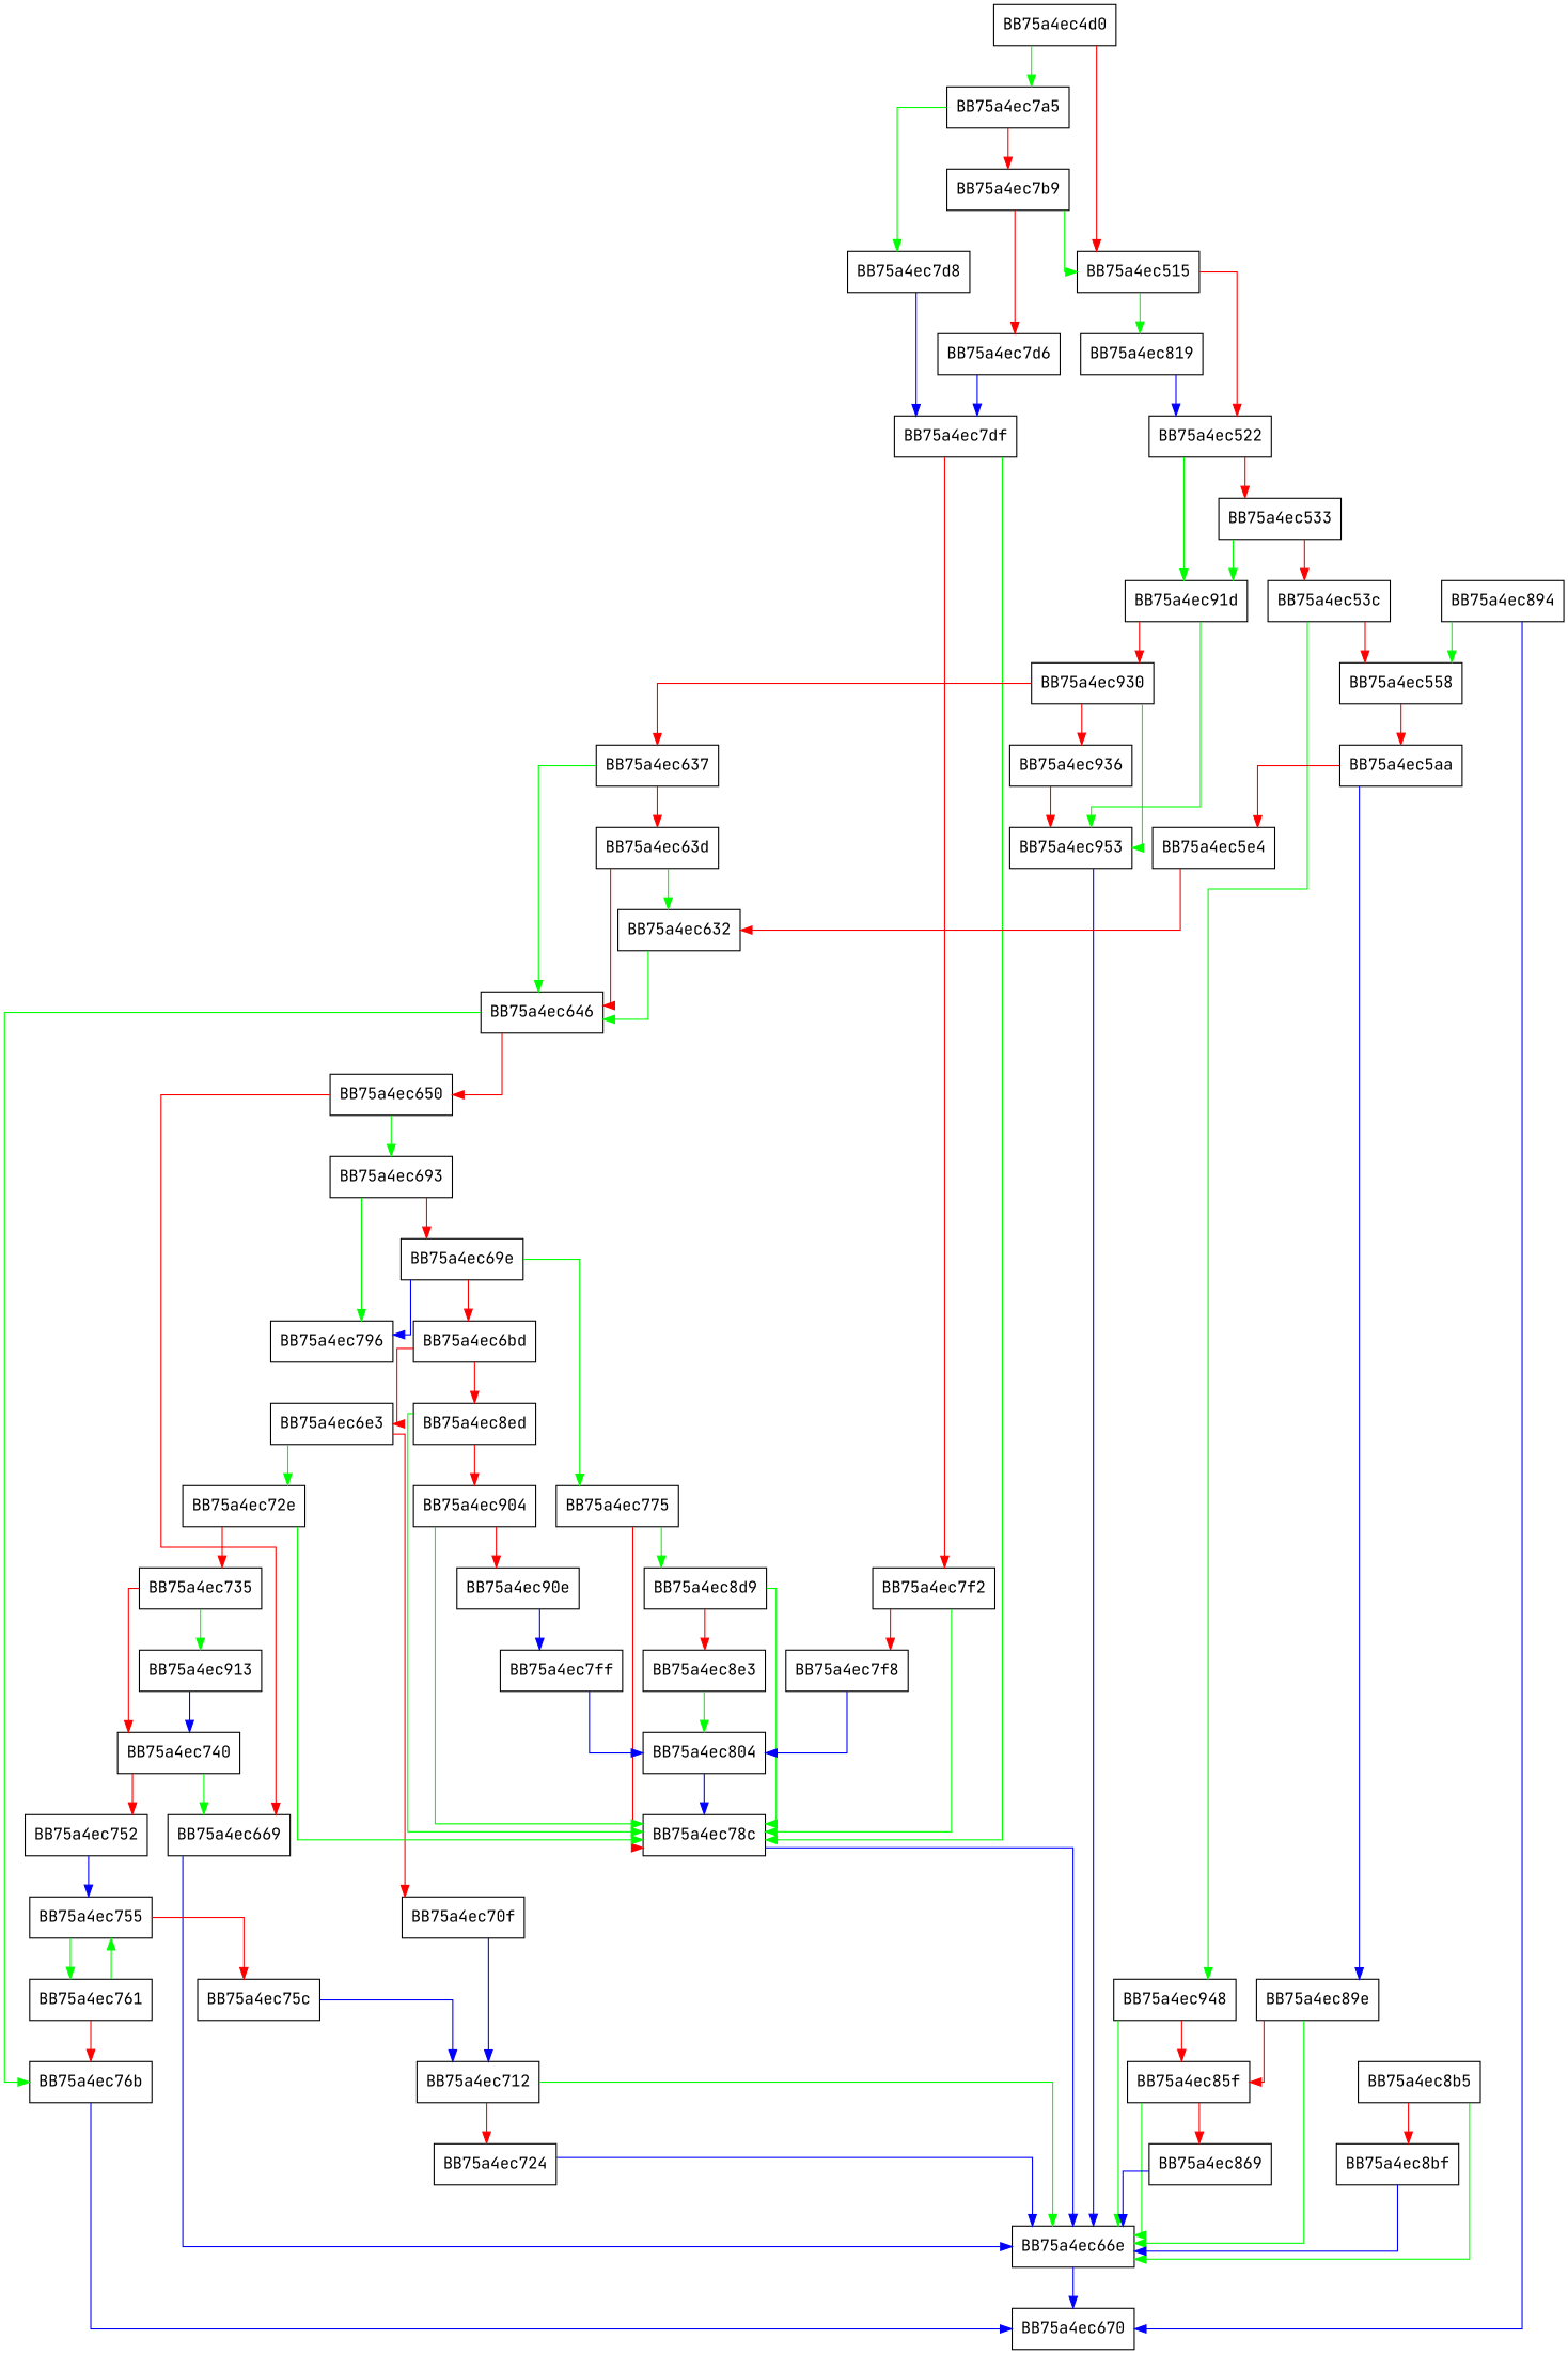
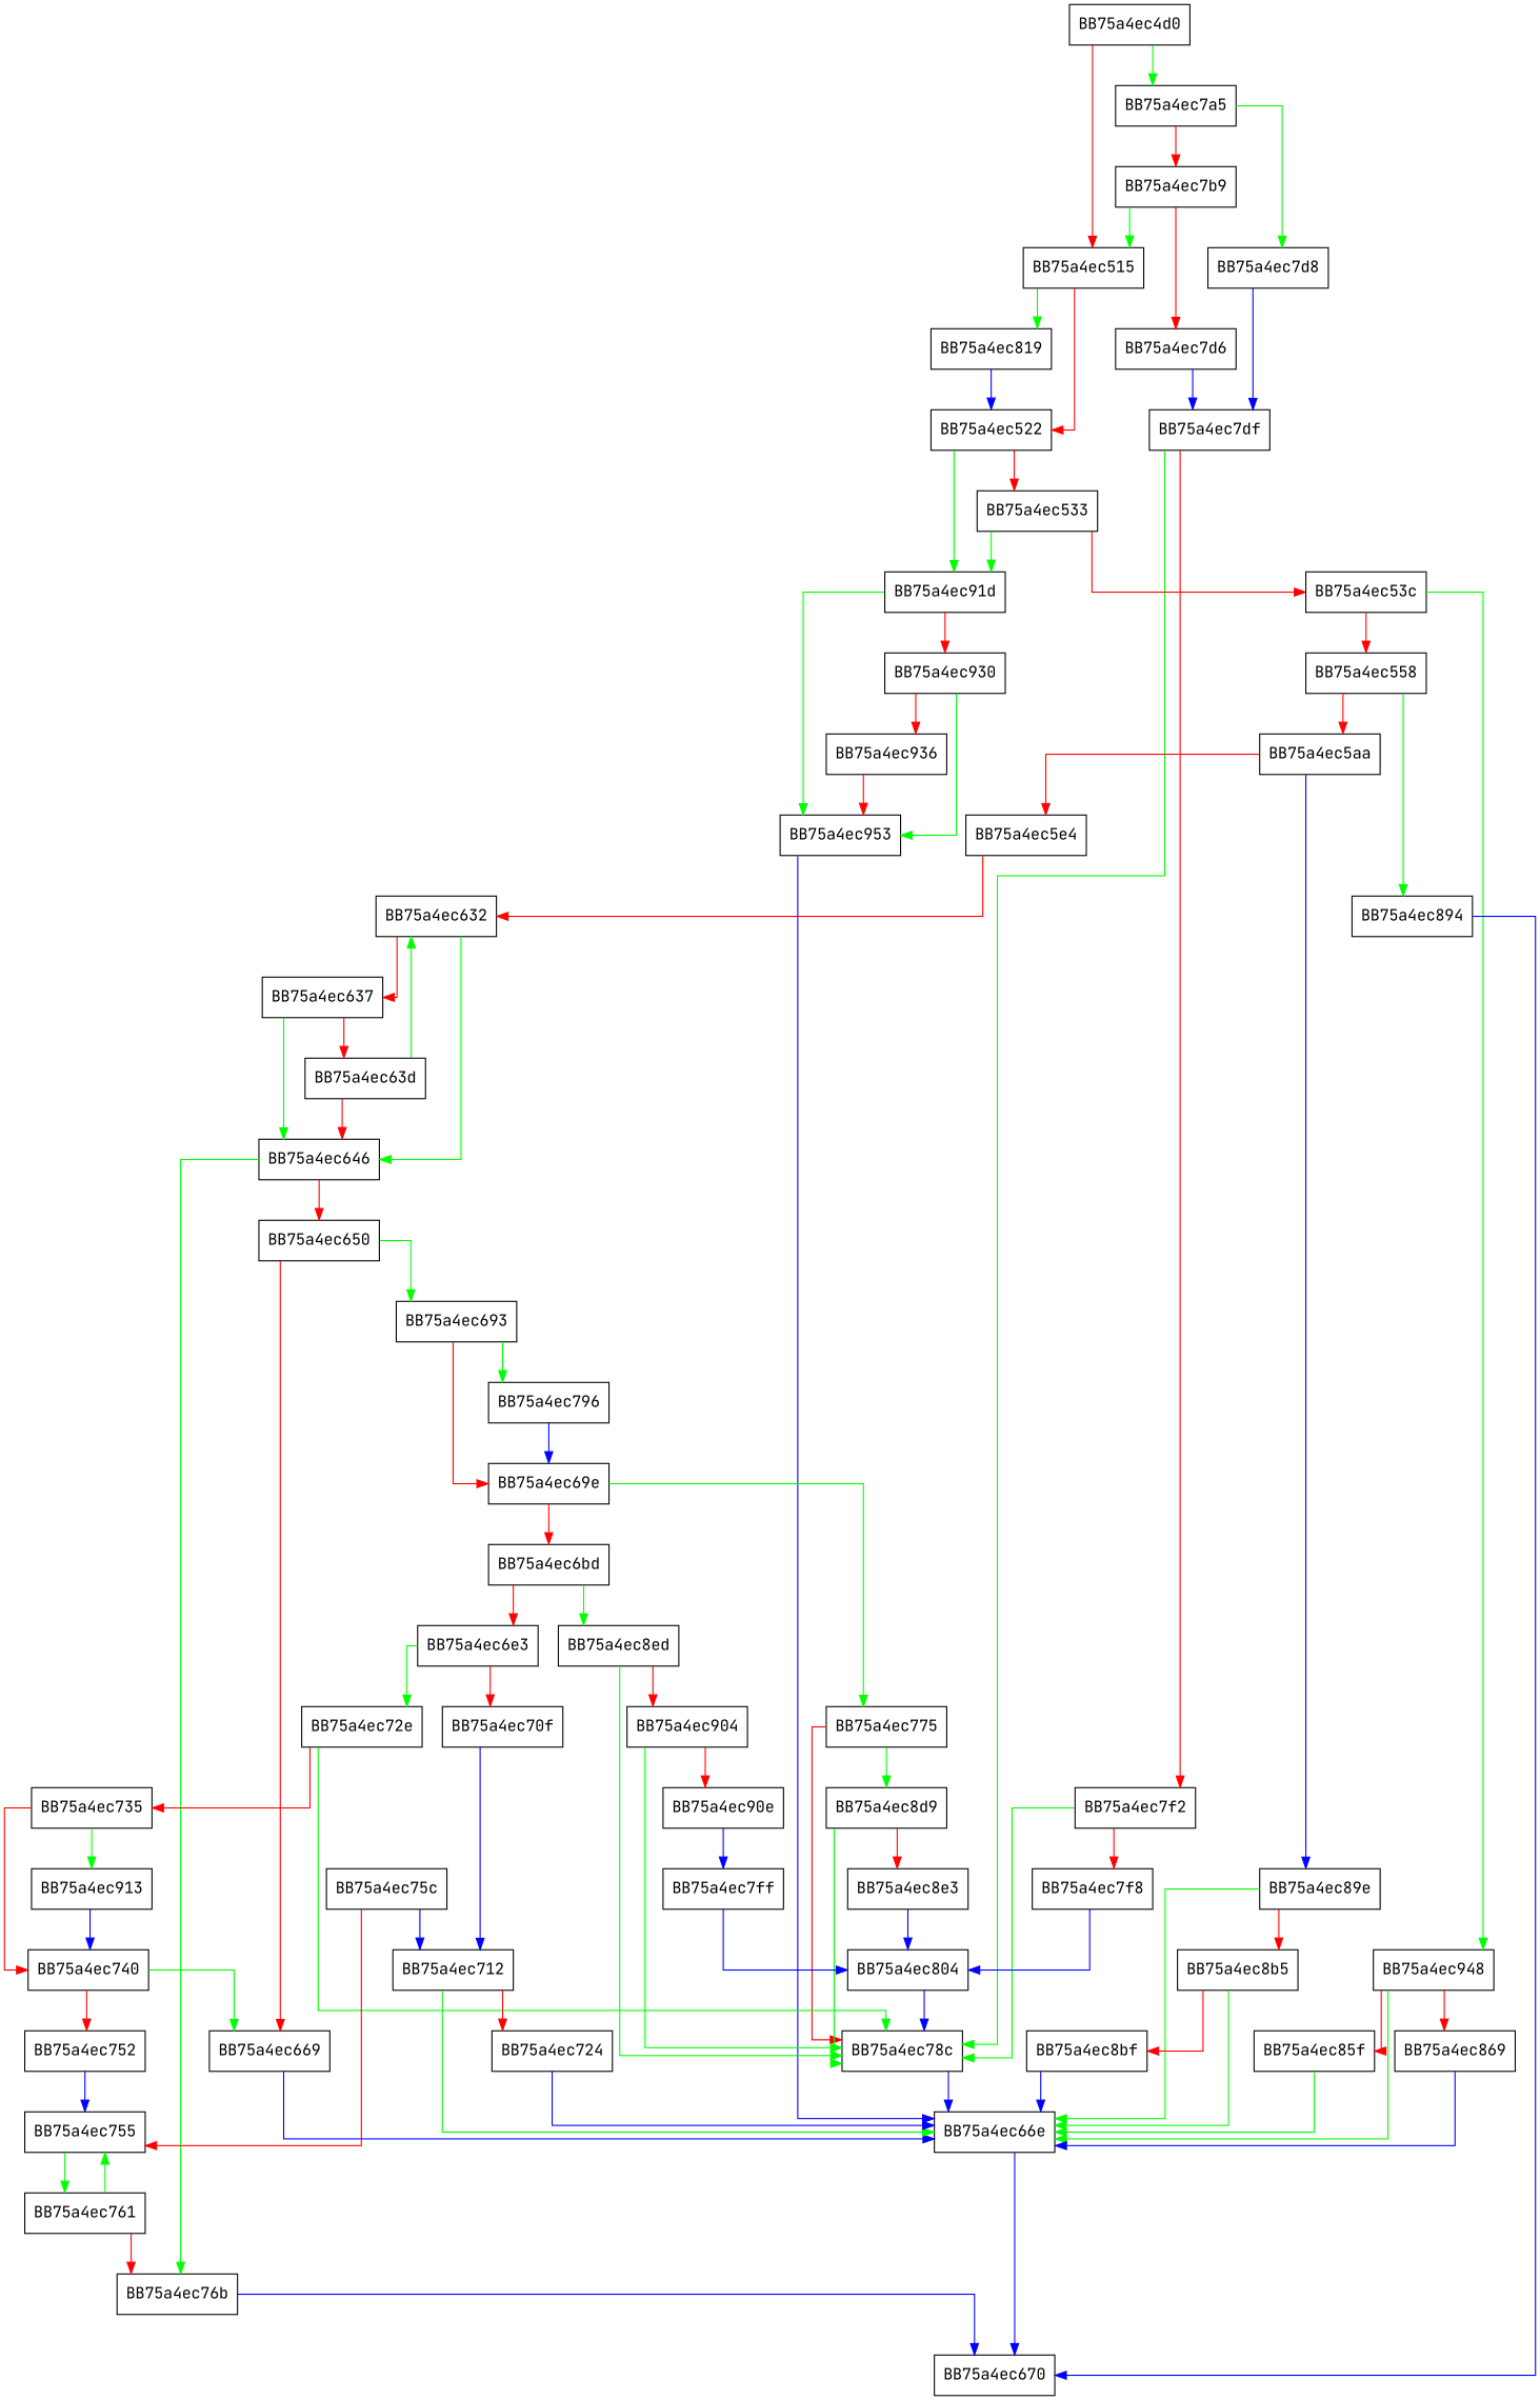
  digraph {
    fontname="JetBrains Mono"
    splines=ortho
    node [fontname="JetBrains Mono" shape=box]
    edge [color=red fontname="JetBrains Mono"]
    BB75a4ec4d0
    BB75a4ec7a5
    BB75a4ec515
    BB75a4ec7d8
    BB75a4ec7b9
    BB75a4ec819
    BB75a4ec522
    BB75a4ec7df
    BB75a4ec7d6
    BB75a4ec91d
    BB75a4ec533
    BB75a4ec953
    BB75a4ec930
    BB75a4ec53c
    BB75a4ec66e
    BB75a4ec936
    n17 [label=BB75a4ec948]
    BB75a4ec558
    BB75a4ec85f
    BB75a4ec894
    BB75a4ec5aa
    BB75a4ec670
    BB75a4ec869
    BB75a4ec89e
    BB75a4ec5e4
    BB75a4ec8b5
    BB75a4ec632
    BB75a4ec8bf
    BB75a4ec646
    BB75a4ec637
    BB75a4ec76b
    BB75a4ec650
    BB75a4ec63d
    BB75a4ec693
    BB75a4ec669
    BB75a4ec796
    BB75a4ec69e
    BB75a4ec775
    BB75a4ec6bd
    BB75a4ec78c
    BB75a4ec8d9
    BB75a4ec8ed
    BB75a4ec6e3
    BB75a4ec8e3
    BB75a4ec904
    BB75a4ec72e
    BB75a4ec70f
    BB75a4ec90e
    BB75a4ec735
    BB75a4ec712
    BB75a4ec913
    BB75a4ec740
    BB75a4ec724
    BB75a4ec752
    BB75a4ec755
    BB75a4ec761
    BB75a4ec75c
    BB75a4ec804
    BB75a4ec7f2
    BB75a4ec7f8
    BB75a4ec7ff
    BB75a4ec4d0 -> BB75a4ec7a5 [color=green]
    BB75a4ec4d0 -> BB75a4ec515
    BB75a4ec7a5 -> BB75a4ec7d8 [color=green]
    BB75a4ec7a5 -> BB75a4ec7b9
    BB75a4ec515 -> BB75a4ec819 [color=green]
    BB75a4ec515 -> BB75a4ec522
    BB75a4ec7d8 -> BB75a4ec7df [color=blue]
    BB75a4ec7b9 -> BB75a4ec515 [color=green]
    BB75a4ec7b9 -> BB75a4ec7d6
    BB75a4ec819 -> BB75a4ec522 [color=blue]
    BB75a4ec522 -> BB75a4ec91d [color=green]
    BB75a4ec522 -> BB75a4ec533
    BB75a4ec7df -> BB75a4ec78c [color=green]
    BB75a4ec7df -> BB75a4ec7f2
    BB75a4ec7d6 -> BB75a4ec7df [color=blue]
    BB75a4ec91d -> BB75a4ec953 [color=green]
    BB75a4ec91d -> BB75a4ec930
    BB75a4ec533 -> BB75a4ec91d [color=green]
    BB75a4ec533 -> BB75a4ec53c
    BB75a4ec953 -> BB75a4ec66e [color=blue]
    BB75a4ec930 -> BB75a4ec953 [color=green]
    BB75a4ec930 -> BB75a4ec936
    BB75a4ec53c -> n17 [color=green]
    BB75a4ec53c -> BB75a4ec558
    BB75a4ec66e -> BB75a4ec670 [color=blue]
    BB75a4ec936 -> BB75a4ec953
    n17 -> BB75a4ec66e [color=green]
    n17 -> BB75a4ec85f
-   BB75a4ec894 -> BB75a4ec558 [color=green]
+   BB75a4ec558 -> BB75a4ec894 [color=green]
    BB75a4ec558 -> BB75a4ec5aa
    BB75a4ec85f -> BB75a4ec66e [color=green]
-   BB75a4ec85f -> BB75a4ec869
+   n17 -> BB75a4ec869
    BB75a4ec894 -> BB75a4ec670 [color=blue]
    BB75a4ec5aa -> BB75a4ec89e [color=blue]
    BB75a4ec5aa -> BB75a4ec5e4
    BB75a4ec869 -> BB75a4ec66e [color=blue]
    BB75a4ec89e -> BB75a4ec66e [color=green]
-   BB75a4ec89e -> BB75a4ec85f
+   BB75a4ec89e -> BB75a4ec8b5
    BB75a4ec5e4 -> BB75a4ec632
    BB75a4ec8b5 -> BB75a4ec66e [color=green]
    BB75a4ec8b5 -> BB75a4ec8bf
    BB75a4ec632 -> BB75a4ec646 [color=green]
-   BB75a4ec930 -> BB75a4ec637
+   BB75a4ec632 -> BB75a4ec637
    BB75a4ec8bf -> BB75a4ec66e [color=blue]
    BB75a4ec646 -> BB75a4ec76b [color=green]
    BB75a4ec646 -> BB75a4ec650
    BB75a4ec637 -> BB75a4ec646 [color=green]
    BB75a4ec637 -> BB75a4ec63d
    BB75a4ec76b -> BB75a4ec670 [color=blue]
    BB75a4ec650 -> BB75a4ec693 [color=green]
    BB75a4ec650 -> BB75a4ec669
    BB75a4ec63d -> BB75a4ec632 [color=green]
    BB75a4ec63d -> BB75a4ec646
    BB75a4ec693 -> BB75a4ec796 [color=green]
    BB75a4ec693 -> BB75a4ec69e
    BB75a4ec669 -> BB75a4ec66e [color=blue]
-   BB75a4ec69e -> BB75a4ec796 [color=blue]
+   BB75a4ec796 -> BB75a4ec69e [color=blue]
    BB75a4ec69e -> BB75a4ec775 [color=green]
    BB75a4ec69e -> BB75a4ec6bd
    BB75a4ec775 -> BB75a4ec78c
    BB75a4ec775 -> BB75a4ec8d9 [color=green]
-   BB75a4ec6bd -> BB75a4ec8ed
+   BB75a4ec6bd -> BB75a4ec8ed [color=green]
    BB75a4ec6bd -> BB75a4ec6e3
    BB75a4ec78c -> BB75a4ec66e [color=blue]
    BB75a4ec8d9 -> BB75a4ec78c [color=green]
    BB75a4ec8d9 -> BB75a4ec8e3
    BB75a4ec8ed -> BB75a4ec78c [color=green]
    BB75a4ec8ed -> BB75a4ec904
    BB75a4ec6e3 -> BB75a4ec72e [color=green]
    BB75a4ec6e3 -> BB75a4ec70f
-   BB75a4ec8e3 -> BB75a4ec804 [color=green]
+   BB75a4ec8e3 -> BB75a4ec804 [color=blue]
    BB75a4ec904 -> BB75a4ec78c [color=green]
    BB75a4ec904 -> BB75a4ec90e
    BB75a4ec72e -> BB75a4ec78c [color=green]
    BB75a4ec72e -> BB75a4ec735
    BB75a4ec70f -> BB75a4ec712 [color=blue]
    BB75a4ec90e -> BB75a4ec7ff [color=blue]
    BB75a4ec735 -> BB75a4ec913 [color=green]
    BB75a4ec735 -> BB75a4ec740
    BB75a4ec712 -> BB75a4ec66e [color=green]
    BB75a4ec712 -> BB75a4ec724
    BB75a4ec913 -> BB75a4ec740 [color=blue]
    BB75a4ec740 -> BB75a4ec669 [color=green]
    BB75a4ec740 -> BB75a4ec752
    BB75a4ec724 -> BB75a4ec66e [color=blue]
    BB75a4ec752 -> BB75a4ec755 [color=blue]
    BB75a4ec755 -> BB75a4ec761 [color=green]
-   BB75a4ec755 -> BB75a4ec75c
+   BB75a4ec75c -> BB75a4ec755
    BB75a4ec761 -> BB75a4ec76b
    BB75a4ec761 -> BB75a4ec755 [color=green]
    BB75a4ec75c -> BB75a4ec712 [color=blue]
    BB75a4ec804 -> BB75a4ec78c [color=blue]
    BB75a4ec7f2 -> BB75a4ec78c [color=green]
    BB75a4ec7f2 -> BB75a4ec7f8
    BB75a4ec7f8 -> BB75a4ec804 [color=blue]
    BB75a4ec7ff -> BB75a4ec804 [color=blue]
  }
